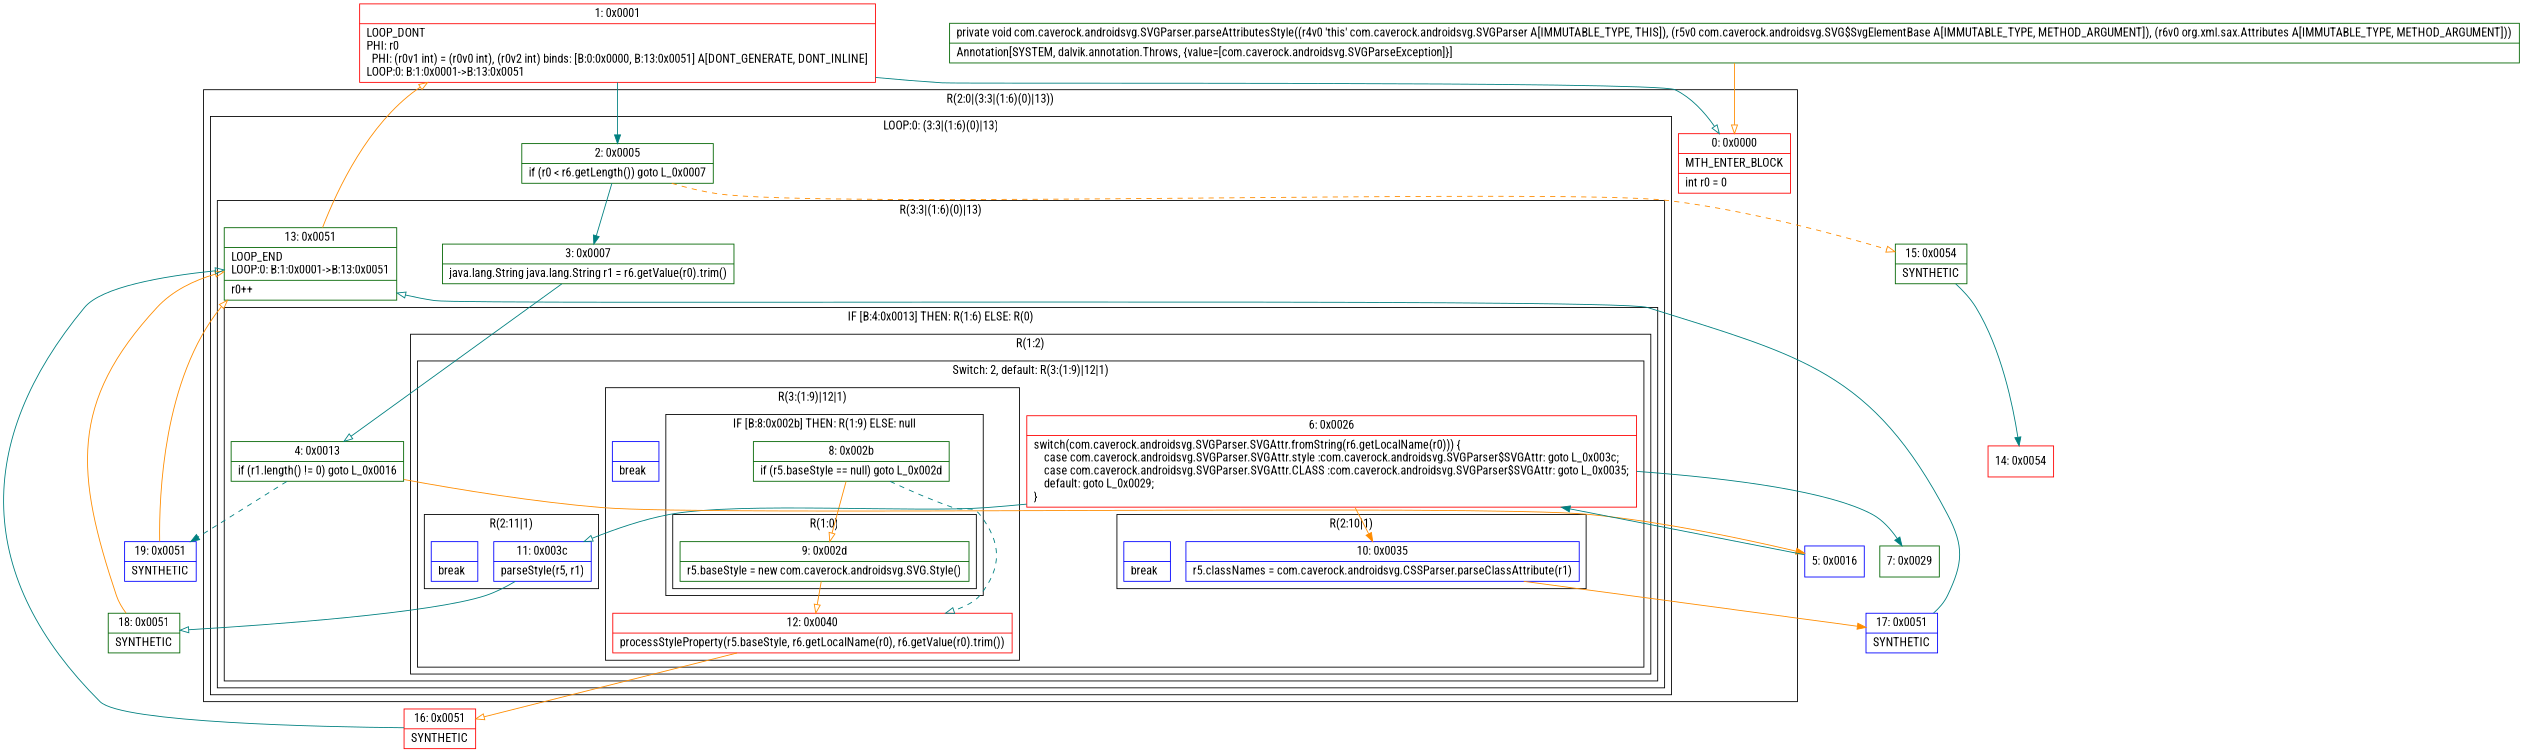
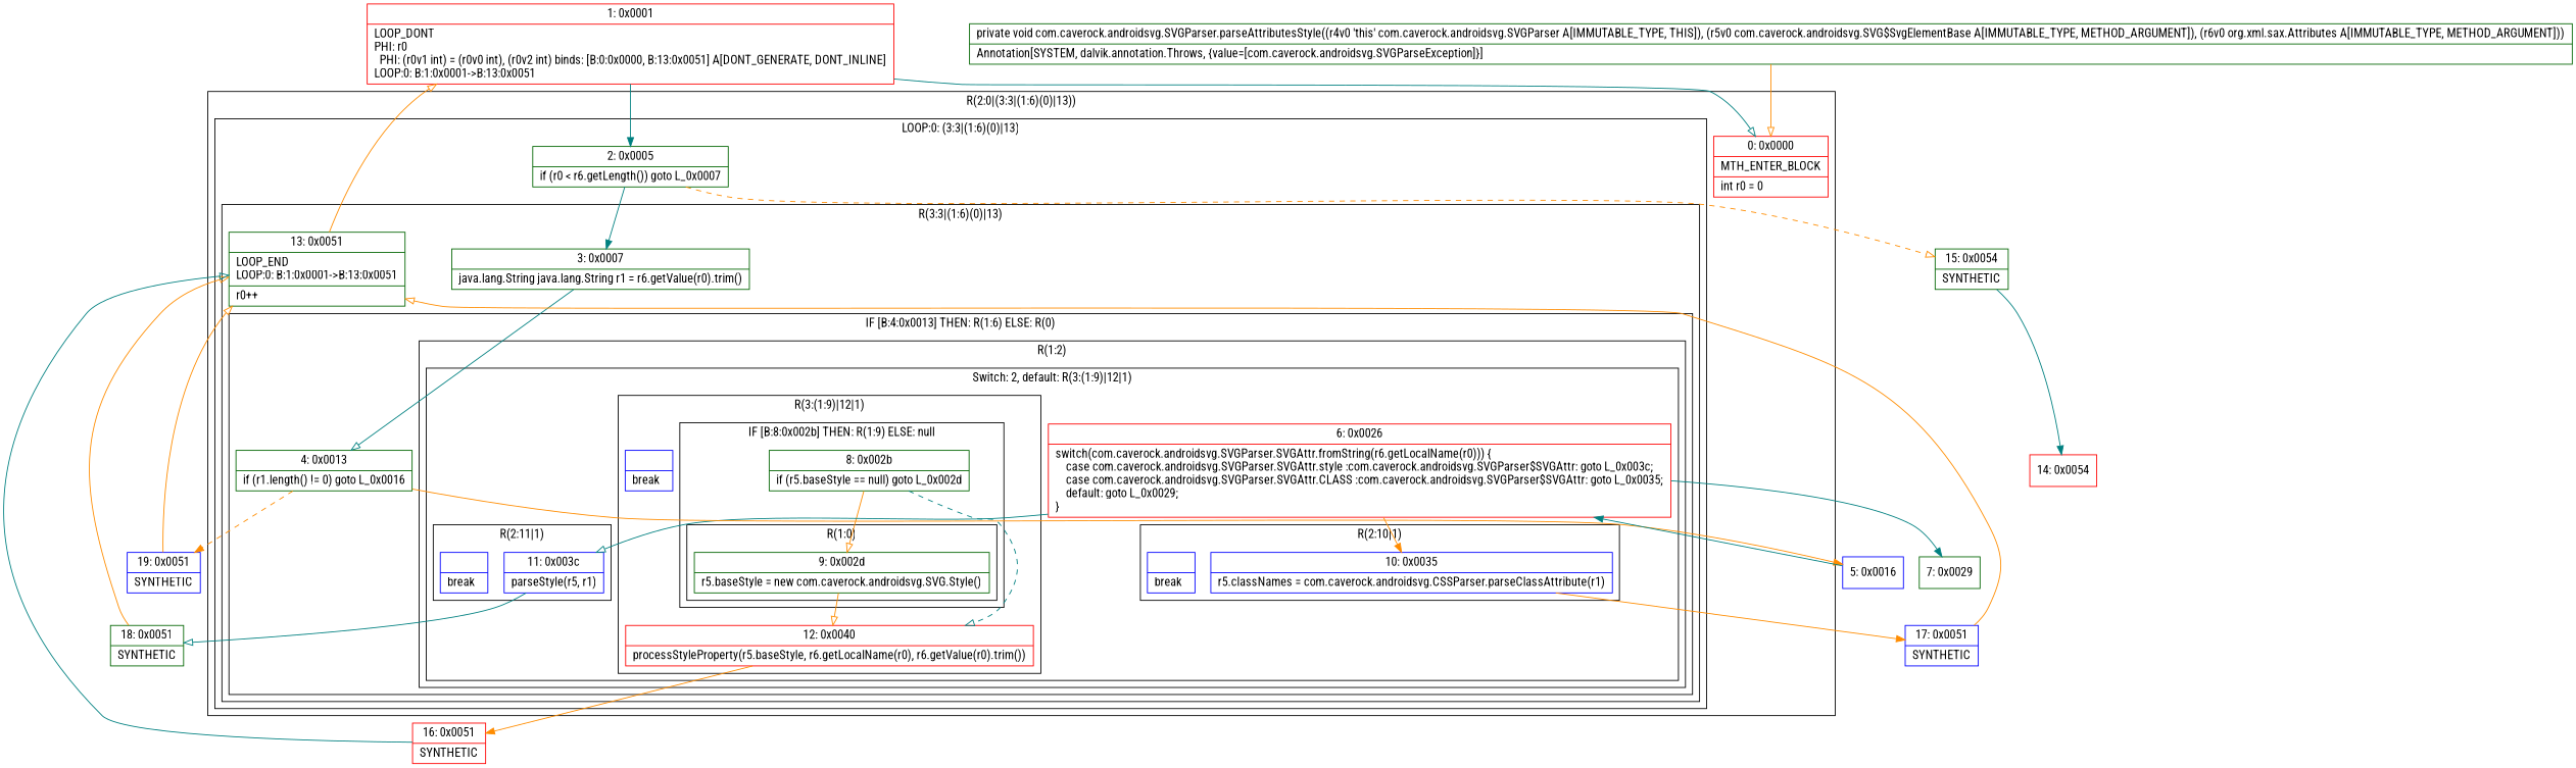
  digraph {
    fontname="Roboto Condensed"
    node [color=darkgreen fontname="Roboto Condensed" shape=record]
    edge [arrowhead=onormal color=teal fontname="Roboto Condensed"]
    n1 [color=blue label="{11\:\ 0x003c|parseStyle(r5, r1)\l}"]
    n2 [color=blue label="{|break\l}"]
    n3 [color=blue label="{10\:\ 0x0035|r5.classNames = com.caverock.androidsvg.CSSParser.parseClassAttribute(r1)\l}"]
    n4 [color=blue label="{|break\l}"]
    n5 [label="{9\:\ 0x002d|r5.baseStyle = new com.caverock.androidsvg.SVG.Style()\l}"]
    n6 [label="{8\:\ 0x002b|if (r5.baseStyle == null) goto L_0x002d\l}"]
    n7 [color=red label="{12\:\ 0x0040|processStyleProperty(r5.baseStyle, r6.getLocalName(r0), r6.getValue(r0).trim())\l}"]
    n8 [color=blue label="{|break\l}"]
    n9 [color=red label="{6\:\ 0x0026|switch(com.caverock.androidsvg.SVGParser.SVGAttr.fromString(r6.getLocalName(r0))) \{\l    case com.caverock.androidsvg.SVGParser.SVGAttr.style :com.caverock.androidsvg.SVGParser$SVGAttr: goto L_0x003c;\l    case com.caverock.androidsvg.SVGParser.SVGAttr.CLASS :com.caverock.androidsvg.SVGParser$SVGAttr: goto L_0x0035;\l    default: goto L_0x0029;\l\}\l}"]
    n10 [label="{4\:\ 0x0013|if (r1.length() != 0) goto L_0x0016\l}"]
    n11 [label="{3\:\ 0x0007|java.lang.String java.lang.String r1 = r6.getValue(r0).trim()\l}"]
    n12 [label="{13\:\ 0x0051|LOOP_END\lLOOP:0: B:1:0x0001\-\>B:13:0x0051\l|r0++\l}"]
    n13 [label="{2\:\ 0x0005|if (r0 \< r6.getLength()) goto L_0x0007\l}"]
    n14 [color=red label="{0\:\ 0x0000|MTH_ENTER_BLOCK\l|int r0 = 0\l}"]
    n15 [label="{18\:\ 0x0051|SYNTHETIC\l}"]
    n16 [color=blue label="{17\:\ 0x0051|SYNTHETIC\l}"]
    n17 [color=red label="{16\:\ 0x0051|SYNTHETIC\l}"]
    n18 [label="{7\:\ 0x0029}"]
    n19 [color=blue label="{5\:\ 0x0016}"]
    n20 [color=blue label="{19\:\ 0x0051|SYNTHETIC\l}"]
    n21 [color=red label="{1\:\ 0x0001|LOOP_DONT\lPHI: r0 \l  PHI: (r0v1 int) = (r0v0 int), (r0v2 int) binds: [B:0:0x0000, B:13:0x0051] A[DONT_GENERATE, DONT_INLINE]\lLOOP:0: B:1:0x0001\-\>B:13:0x0051\l}"]
    n22 [label="{15\:\ 0x0054|SYNTHETIC\l}"]
    n23 [color=red label="{14\:\ 0x0054}"]
    n24 [label="{private void com.caverock.androidsvg.SVGParser.parseAttributesStyle((r4v0 'this' com.caverock.androidsvg.SVGParser A[IMMUTABLE_TYPE, THIS]), (r5v0 com.caverock.androidsvg.SVG$SvgElementBase A[IMMUTABLE_TYPE, METHOD_ARGUMENT]), (r6v0 org.xml.sax.Attributes A[IMMUTABLE_TYPE, METHOD_ARGUMENT]))  | Annotation[SYSTEM, dalvik.annotation.Throws, \{value=[com.caverock.androidsvg.SVGParseException]\}]\l}"]
    subgraph cluster_1 {
      label="R(2:0|(3:3|(1:6)(0)|13))"
      n14
      subgraph cluster_2 {
        label="LOOP:0: (3:3|(1:6)(0)|13)"
        n13
        subgraph cluster_3 {
          label="R(3:3|(1:6)(0)|13)"
          n11
          n12
          subgraph cluster_4 {
            label="IF [B:4:0x0013] THEN: R(1:6) ELSE: R(0)"
            n10
            subgraph cluster_5 {
              label="R(1:2)"
              subgraph cluster_6 {
                label="Switch: 2, default: R(3:(1:9)|12|1)"
                n9
                subgraph cluster_7 {
                  label="R(2:11|1)"
                  n1
                  n2
                }
                subgraph cluster_8 {
                  label="R(2:10|1)"
                  n3
                  n4
                }
                subgraph cluster_9 {
                  label="R(3:(1:9)|12|1)"
                  n7
                  n8
                  subgraph cluster_10 {
                    label="IF [B:8:0x002b] THEN: R(1:9) ELSE: null"
                    n6
                    subgraph cluster_11 {
                      label="R(1:0)"
                      n5
                    }
                  }
                }
              }
            }
            subgraph cluster_12 {
              label="R(0)"
            }
          }
        }
      }
    }
    n1 -> n15
    n3 -> n16 [arrowhead=normal color=darkorange]
    n5 -> n7 [color=darkorange]
    n6 -> n5 [color=darkorange]
    n6 -> n7 [style=dashed]
-   n7 -> n17 [color=darkorange]
+   n7 -> n17 [arrowhead=normal color=darkorange]
    n9 -> n1
    n9 -> n3 [arrowhead=normal color=darkorange]
    n9 -> n18 [arrowhead=normal]
    n10 -> n19 [arrowhead=normal color=darkorange]
-   n10 -> n20 [arrowhead=normal style=dashed]
+   n10 -> n20 [arrowhead=normal color=darkorange style=dashed]
    n11 -> n10
    n12 -> n21 [color=darkorange]
    n13 -> n11 [arrowhead=normal]
    n13 -> n22 [color=darkorange style=dashed]
    n15 -> n12 [color=darkorange]
-   n16 -> n12
+   n16 -> n12 [color=darkorange]
    n17 -> n12
    n19 -> n9 [arrowhead=normal]
    n20 -> n12 [color=darkorange]
    n21 -> n13 [arrowhead=normal]
    n21 -> n14
    n22 -> n23 [arrowhead=normal]
    n24 -> n14 [color=darkorange]
  }
